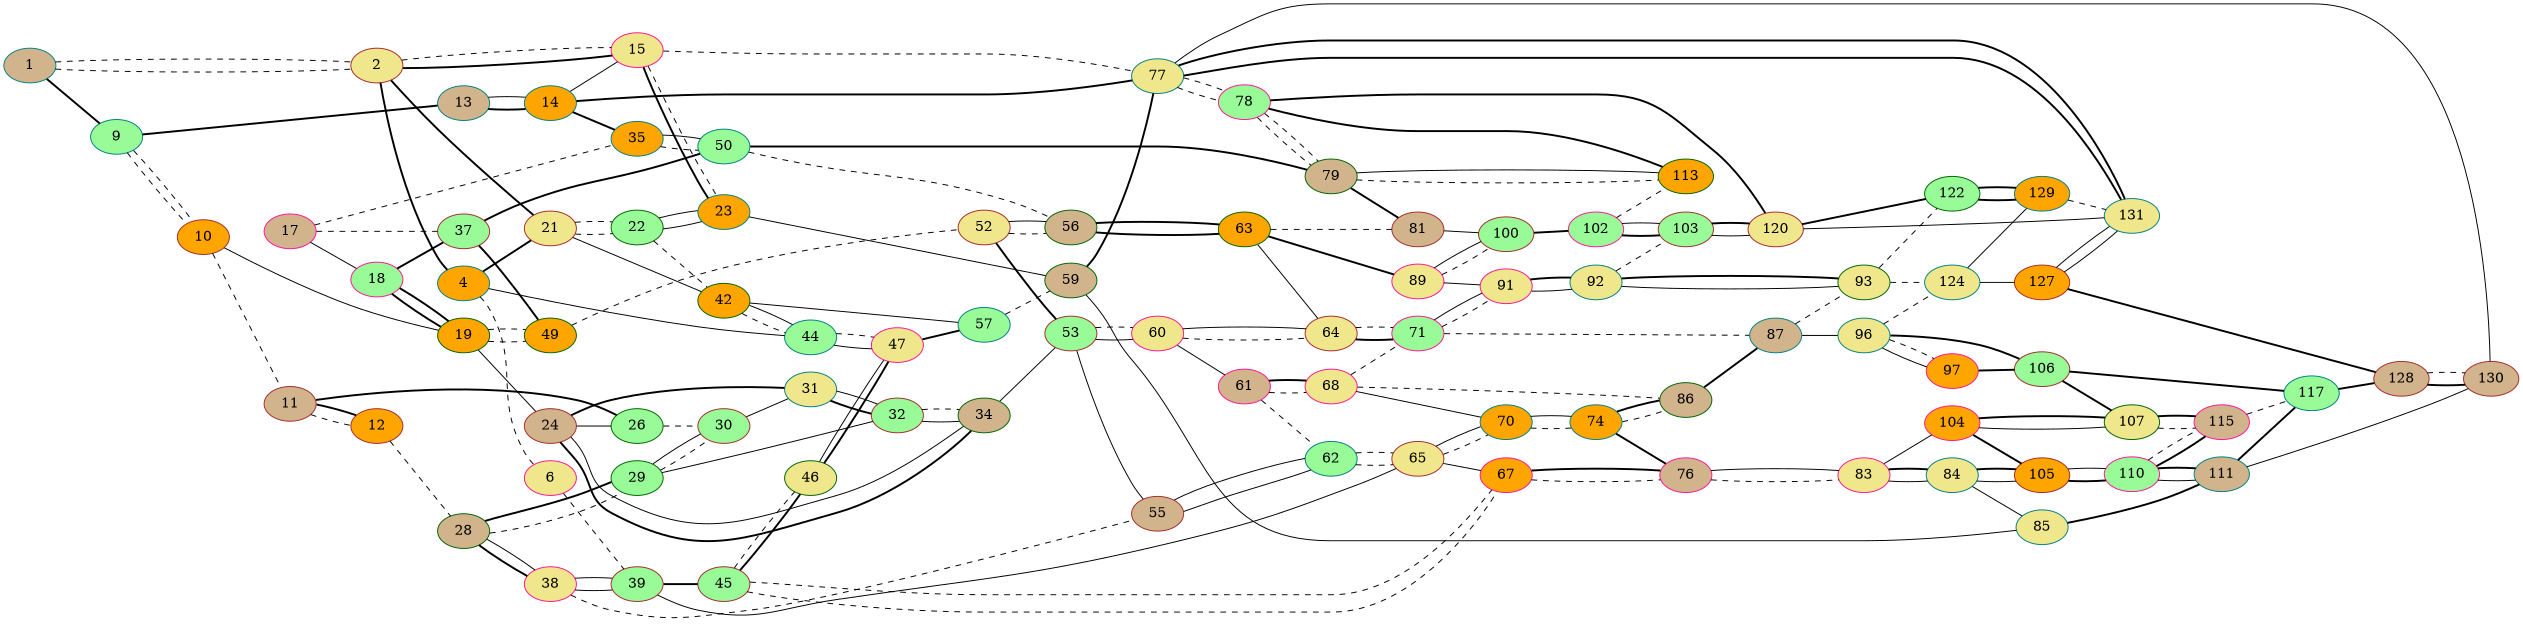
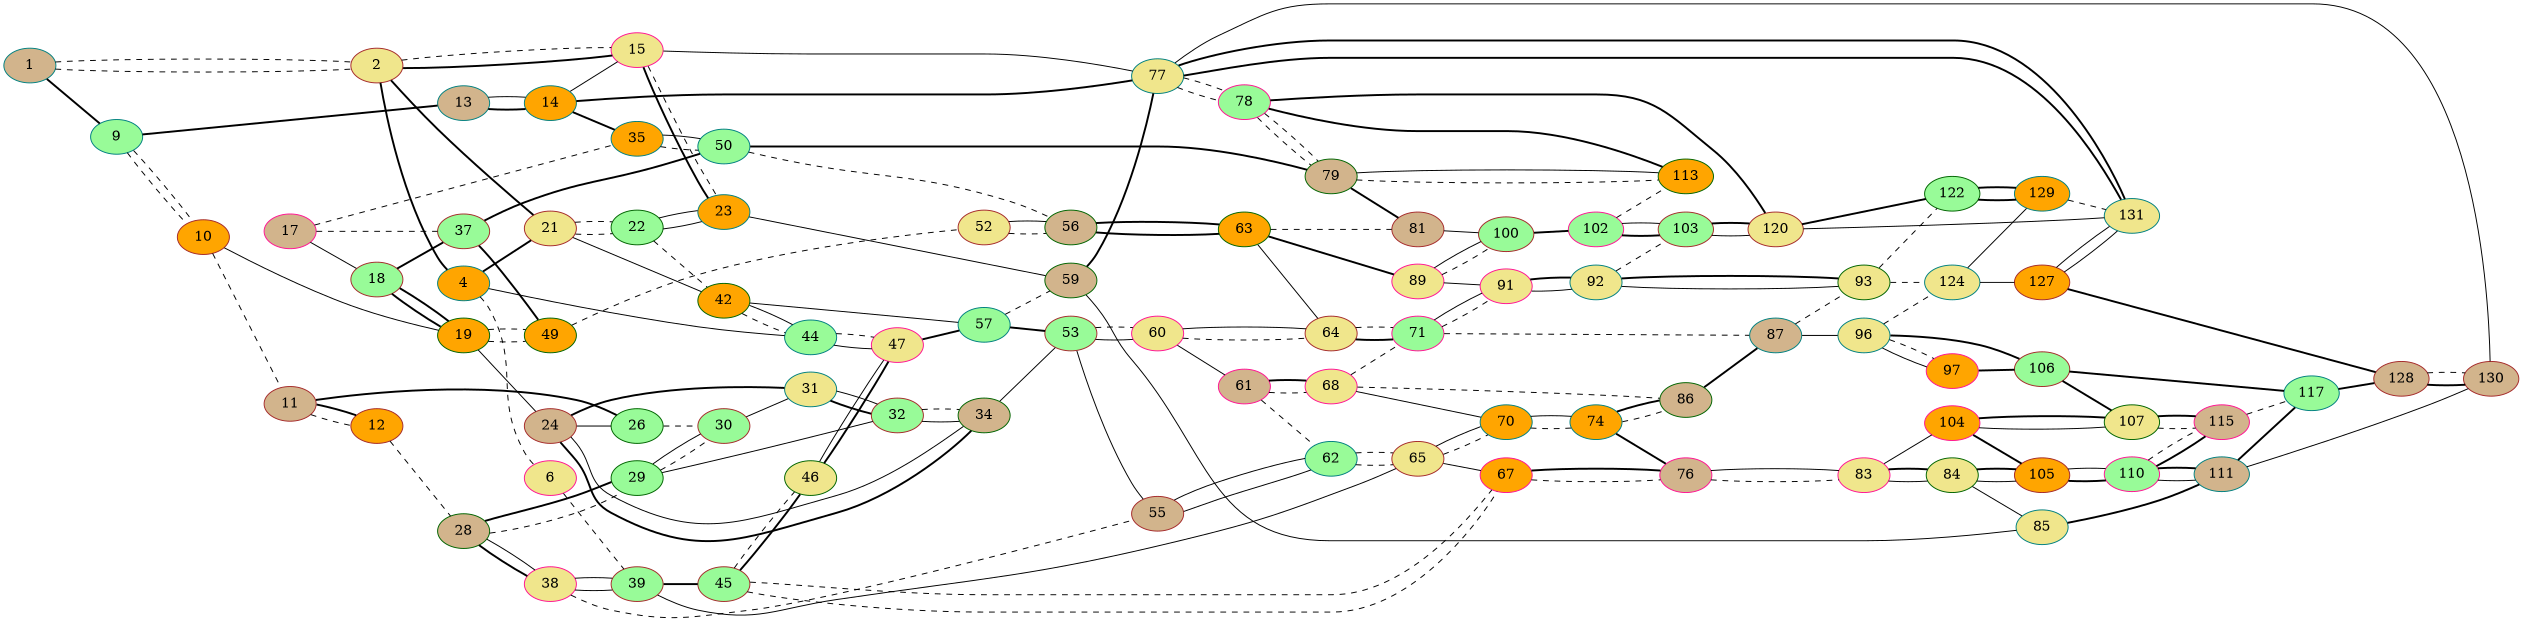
  graph {
    rankdir=LR
    node [color=teal fillcolor=khaki style=filled]
    edge [style=dashed]
    1 [fillcolor=tan]
    2 [color=brown super="+3"]
    9 [fillcolor=palegreen]
    4 [fillcolor=orange super="+5"]
    15 [color=deeppink]
    21 [color=brown super="+41"]
    10 [color=brown fillcolor=orange]
    13 [fillcolor=tan super="+16"]
    6 [color=deeppink]
    44 [fillcolor=palegreen]
    77 [super="+114"]
    23 [fillcolor=orange]
    22 [color=darkgreen fillcolor=palegreen]
    42 [color=darkgreen fillcolor=orange super="+43"]
    39 [color=brown fillcolor=palegreen super="+40"]
    47 [color=deeppink]
    45 [color=brown fillcolor=palegreen]
    65 [color=brown super="+66"]
    12 [color=brown fillcolor=orange super="+27"]
    28 [color=darkgreen fillcolor=tan]
    11 [color=brown fillcolor=tan]
    19 [color=darkgreen fillcolor=orange super="+20"]
    14 [fillcolor=orange super="+33"]
    26 [color=darkgreen fillcolor=palegreen]
    24 [color=brown fillcolor=tan super="+25"]
    49 [color=darkgreen fillcolor=orange]
    30 [color=brown fillcolor=palegreen]
    29 [color=darkgreen fillcolor=palegreen]
    38 [color=deeppink]
    35 [fillcolor=orange]
    17 [color=deeppink fillcolor=tan super="+36"]
-   18 [color=deeppink fillcolor=palegreen]
+   18 [color=brown fillcolor=palegreen]
    37 [color=brown fillcolor=palegreen super="+48"]
    50 [fillcolor=palegreen super="+51"]
    78 [color=deeppink fillcolor=palegreen super="+119"]
    130 [color=brown fillcolor=tan]
    131 [super="+132"]
    59 [color=darkgreen fillcolor=tan super="+108"]
    31
    34 [color=darkgreen fillcolor=tan]
    52 [color=brown]
    57 [fillcolor=palegreen super="+58"]
    85 [super="+109"]
    32 [color=brown fillcolor=palegreen]
    53 [color=brown fillcolor=palegreen super="+54"]
    55 [color=brown fillcolor=tan]
    60 [color=deeppink]
    56 [color=darkgreen fillcolor=tan]
    79 [color=darkgreen fillcolor=tan super="+80"]
    62 [fillcolor=palegreen]
    46 [color=darkgreen]
    67 [color=deeppink fillcolor=orange]
    70 [fillcolor=orange]
    76 [color=deeppink fillcolor=tan]
    63 [color=darkgreen fillcolor=orange super="+82"]
    81 [color=brown fillcolor=tan]
    113 [color=darkgreen fillcolor=orange]
    61 [color=deeppink fillcolor=tan]
    64 [color=brown]
    89 [color=deeppink super="+90"]
    111 [fillcolor=tan super="+112"]
    68 [color=deeppink super="+69"]
    71 [color=deeppink fillcolor=palegreen super="+72"]
    86 [color=darkgreen fillcolor=tan super="+88"]
    100 [color=brown fillcolor=palegreen super="+101"]
    91 [color=deeppink]
    87 [fillcolor=tan super="+94"]
    74 [fillcolor=orange super="+75"]
    83 [color=deeppink super="+99"]
    93 [color=darkgreen super="+123"]
    96 [super="+118"]
    92
-   84
+   84 [color=darkgreen]
    104 [color=deeppink fillcolor=orange]
    120 [color=brown super="+121"]
    122 [color=darkgreen fillcolor=palegreen]
    102 [color=deeppink fillcolor=palegreen]
    105 [color=brown fillcolor=orange]
    107 [color=darkgreen]
    110 [color=deeppink fillcolor=palegreen]
    117 [fillcolor=palegreen super="+125"]
    124 [super="+126"]
    97 [color=deeppink fillcolor=orange]
    106 [color=brown fillcolor=palegreen super="+116"]
    103 [color=brown fillcolor=palegreen]
    129 [fillcolor=orange]
    127 [color=brown fillcolor=orange]
    115 [color=deeppink fillcolor=tan]
    128 [color=brown fillcolor=tan]
    1 -- 2
    1 -- 2
    1 -- 9 [style=bold]
    2 -- 4 [style=bold]
    2 -- 15 [style=bold]
    2 -- 15
    2 -- 21 [style=bold]
    9 -- 10
    9 -- 10
    9 -- 13 [style=bold]
    4 -- 21 [style=bold]
    4 -- 6
    4 -- 44 [style=solid]
-   15 -- 77
+   15 -- 77 [style=solid]
    15 -- 23 [style=bold]
    15 -- 23
    21 -- 22
    21 -- 22
    21 -- 42 [style=solid]
    10 -- 11
    10 -- 19 [style=solid]
    13 -- 14 [style=bold weight=2]
    13 -- 14 [style=solid]
    6 -- 39
    44 -- 47 [style=solid]
    44 -- 47
    77 -- 78
    77 -- 78
    77 -- 130 [style=solid]
    77 -- 131 [style=bold]
    77 -- 131 [style=bold]
    23 -- 59 [style=solid]
    22 -- 23 [style=solid]
    22 -- 23 [style=solid]
    22 -- 42
    42 -- 44
    42 -- 44 [style=solid]
    42 -- 57 [style=solid]
    39 -- 45 [style=bold]
    39 -- 65 [style=solid]
    47 -- 57 [style=bold]
    45 -- 46 [style=bold]
    45 -- 46
    45 -- 67
    45 -- 67
    65 -- 67 [style=solid]
    65 -- 70
    65 -- 70 [style=solid]
    12 -- 28
    28 -- 29
    28 -- 29 [style=bold]
    28 -- 38 [style=bold]
    28 -- 38 [style=solid]
    11 -- 12
    11 -- 12 [style=bold]
    11 -- 26 [style=bold]
    19 -- 24 [style=solid]
    19 -- 49
    19 -- 49
    14 -- 15 [style=solid]
    14 -- 77 [style=bold]
    14 -- 35 [style=bold]
    26 -- 30
    24 -- 26 [style=solid]
    24 -- 31 [style=bold]
    24 -- 34 [style=bold]
    24 -- 34 [style=solid]
    49 -- 52
    30 -- 31 [style=solid]
    29 -- 30
    29 -- 30 [style=solid]
    29 -- 32 [style=solid]
    38 -- 39 [style=solid]
    38 -- 39 [style=solid]
    38 -- 55
    35 -- 50
    35 -- 50 [style=solid]
    17 -- 35
    17 -- 18 [style=solid]
    17 -- 37
    18 -- 19 [style=bold]
    18 -- 19 [style=bold]
    18 -- 37 [style=bold]
    37 -- 49 [style=bold]
    37 -- 50 [style=bold]
    50 -- 56
    50 -- 79 [style=bold]
    78 -- 79
    78 -- 79
    78 -- 113 [style=bold]
    78 -- 120 [style=bold]
    59 -- 77 [style=bold]
    59 -- 85 [style=solid]
    31 -- 32 [style=bold]
    31 -- 32 [style=solid]
    34 -- 53 [style=solid]
-   52 -- 53 [style=bold]
+   57 -- 53 [style=bold]
    52 -- 56
    52 -- 56 [style=solid]
    57 -- 59
    85 -- 111 [style=bold]
    32 -- 34 [style=solid]
    32 -- 34
    53 -- 55 [style=solid]
    53 -- 60 [style=solid]
    53 -- 60
    55 -- 62 [style=solid]
    55 -- 62 [style=solid]
    60 -- 61 [style=solid]
    60 -- 64
    60 -- 64 [style=solid]
    56 -- 63 [style=bold]
    56 -- 63 [style=bold]
    79 -- 81 [style=bold]
    79 -- 113
    79 -- 113 [style=solid]
    62 -- 65
    62 -- 65
    46 -- 47 [style=bold]
    46 -- 47 [style=solid]
    67 -- 76
    67 -- 76 [style=bold]
    70 -- 74
    70 -- 74 [style=solid]
    76 -- 83
    76 -- 83 [style=solid]
    63 -- 81
    63 -- 64 [style=solid]
    63 -- 89 [style=bold]
    81 -- 100 [style=solid]
    61 -- 62
    61 -- 68
    61 -- 68 [style=bold]
    64 -- 71 [style=bold]
    64 -- 71
    89 -- 100 [weight=2]
    89 -- 100 [style=solid]
    89 -- 91 [style=solid]
    111 -- 130 [style=solid]
    111 -- 117 [style=bold]
    68 -- 70 [style=solid]
    68 -- 71
    68 -- 86
    71 -- 91
    71 -- 91 [style=solid]
    71 -- 87
    86 -- 87 [style=bold]
    100 -- 102 [style=bold]
    91 -- 92 [style=solid]
    91 -- 92 [style=bold]
    87 -- 93
    87 -- 96 [style=solid]
    74 -- 76 [style=bold]
    74 -- 86
    74 -- 86 [style=bold]
    83 -- 84 [style=solid]
    83 -- 84 [style=bold]
    83 -- 104 [style=solid]
    93 -- 122
    93 -- 124
    96 -- 124
    96 -- 97 [style=solid]
    96 -- 97
    96 -- 106 [style=bold]
    92 -- 93 [style=solid]
    92 -- 93 [style=bold]
    92 -- 103
    84 -- 85 [style=solid]
    84 -- 105 [style=solid]
    84 -- 105 [style=bold]
    104 -- 105 [style=bold]
    104 -- 107 [style=solid]
    104 -- 107 [style=bold]
    120 -- 131 [style=solid]
    120 -- 122 [style=bold]
    122 -- 129 [style=bold]
    122 -- 129 [style=bold]
    102 -- 113
    102 -- 103 [style=bold]
    102 -- 103 [style=solid]
    105 -- 110 [style=bold]
    105 -- 110 [style=solid]
    107 -- 115
    107 -- 115 [style=bold]
    110 -- 111 [style=solid]
    110 -- 111 [style=bold]
    110 -- 115 [style=bold]
    110 -- 115
    117 -- 128 [style=bold]
    124 -- 129 [style=solid]
    124 -- 127 [style=solid]
    97 -- 106 [style=bold]
    106 -- 107 [style=bold]
    106 -- 117 [style=bold]
    103 -- 120 [style=solid]
    103 -- 120 [style=bold]
    129 -- 131
    127 -- 131 [style=solid]
    127 -- 131 [style=solid]
    127 -- 128 [style=bold]
    115 -- 117
    128 -- 130 [style=bold]
    128 -- 130
  }
